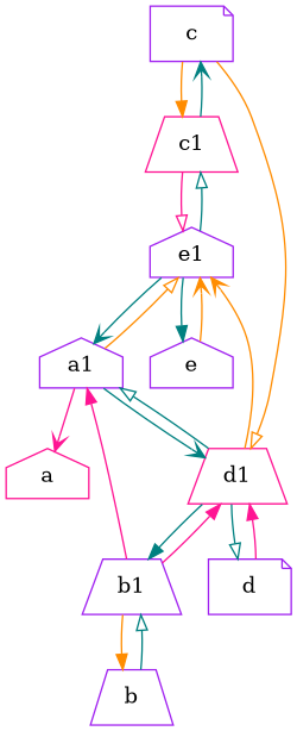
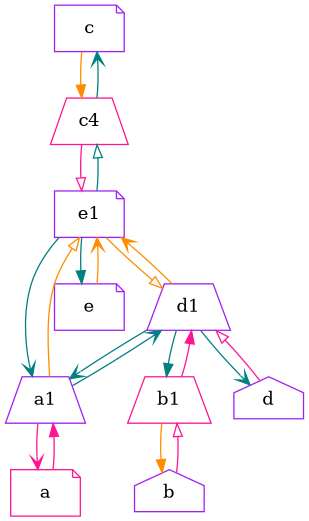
  digraph {
    node [color=purple shape=note]
    edge [arrowhead=normal color=teal]
    c
-   c1 [color=deeppink shape=trapezium]
-   e1 [shape=house]
-   a1 [shape=house]
-   e [shape=house]
-   d1 [color=deeppink shape=trapezium]
-   a [color=deeppink shape=house]
-   b1 [shape=trapezium]
-   d
-   b [shape=trapezium]
+   c1 [color=deeppink shape=trapezium label=c4]
+   e1
+   a1 [shape=trapezium]
+   e
+   d1 [shape=trapezium]
+   a [color=deeppink]
+   b1 [color=deeppink shape=trapezium]
+   d [shape=house]
+   b [shape=house]
    c -> c1 [color=darkorange]
    c1 -> c [arrowhead=vee]
    c1 -> e1 [arrowhead=onormal color=deeppink]
    e1 -> c1 [arrowhead=onormal]
    e1 -> a1 [arrowhead=vee]
    e1 -> e
-   c -> d1 [arrowhead=onormal color=darkorange]
+   e1 -> d1 [arrowhead=onormal color=darkorange]
    a1 -> e1 [arrowhead=onormal color=darkorange]
    a1 -> d1 [arrowhead=vee]
    a1 -> a [arrowhead=vee color=deeppink]
    e -> e1 [arrowhead=vee color=darkorange]
    d1 -> e1 [arrowhead=vee color=darkorange]
-   d1 -> a1 [arrowhead=onormal]
+   d1 -> a1 [arrowhead=vee]
    d1 -> b1
-   d1 -> d [arrowhead=onormal]
-   b1 -> a1 [color=deeppink]
+   d1 -> d [arrowhead=vee]
+   a -> a1 [color=deeppink]
    b1 -> d1 [color=deeppink]
    b1 -> b [color=darkorange]
-   d -> d1 [color=deeppink]
-   b -> b1 [arrowhead=onormal]
+   d -> d1 [arrowhead=onormal color=deeppink]
+   b -> b1 [arrowhead=onormal color=deeppink]
  }
